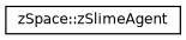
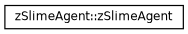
  digraph {
    rankdir=LR
-   n1 [color=black fillcolor=white fontname=Helvetica fontsize=10 height=0.2 label="zSpace::zSlimeAgent" shape=record style=filled width=0.4]
+   n1 [color=black fillcolor=white fontname=Helvetica fontsize=10 height=0.2 label="zSlimeAgent::zSlimeAgent" shape=record style=filled width=0.4]
  }
